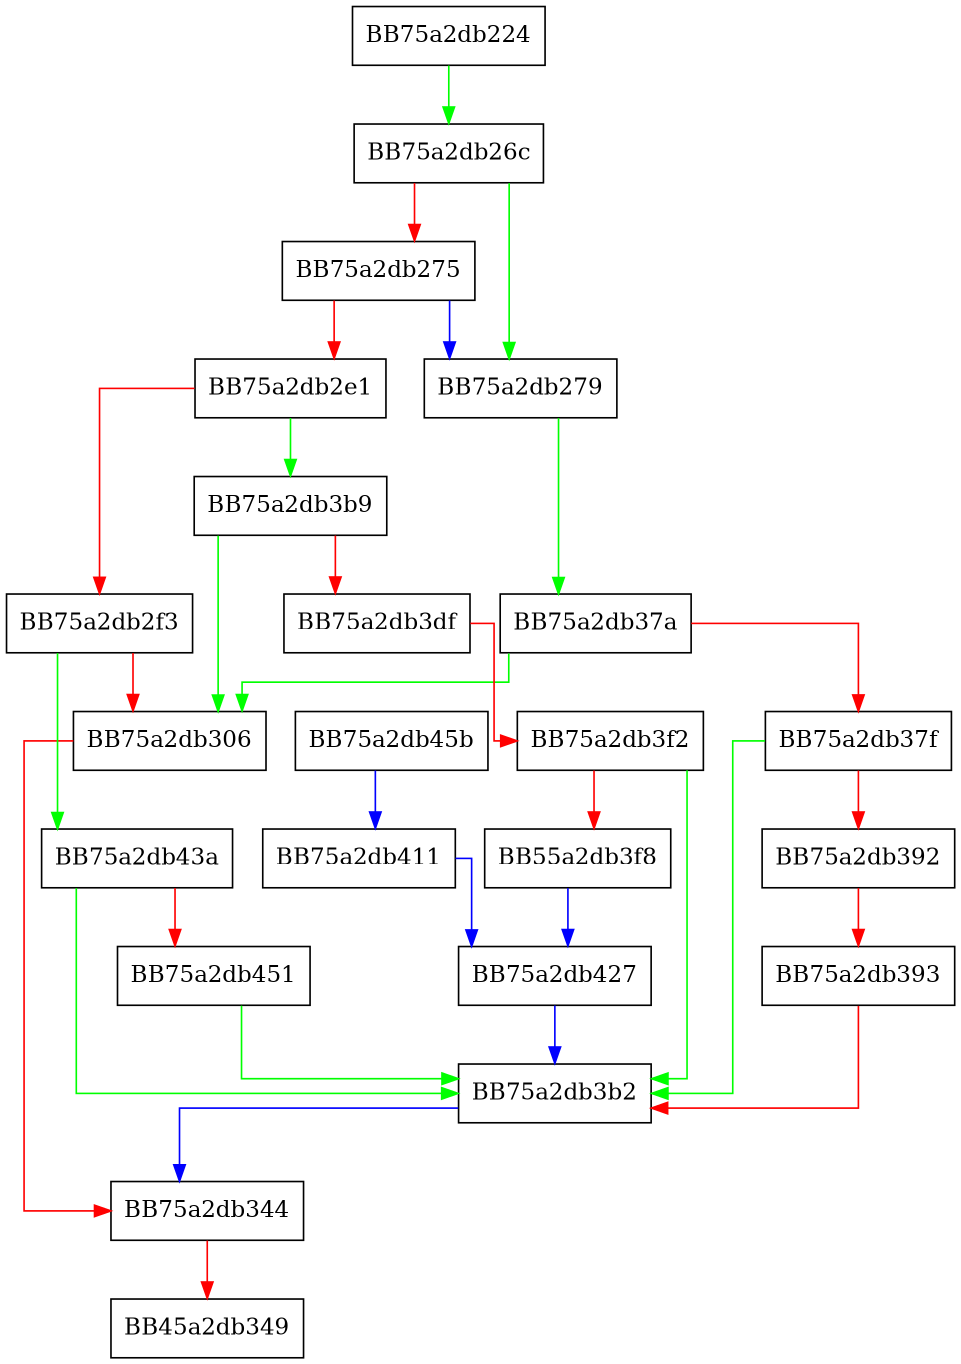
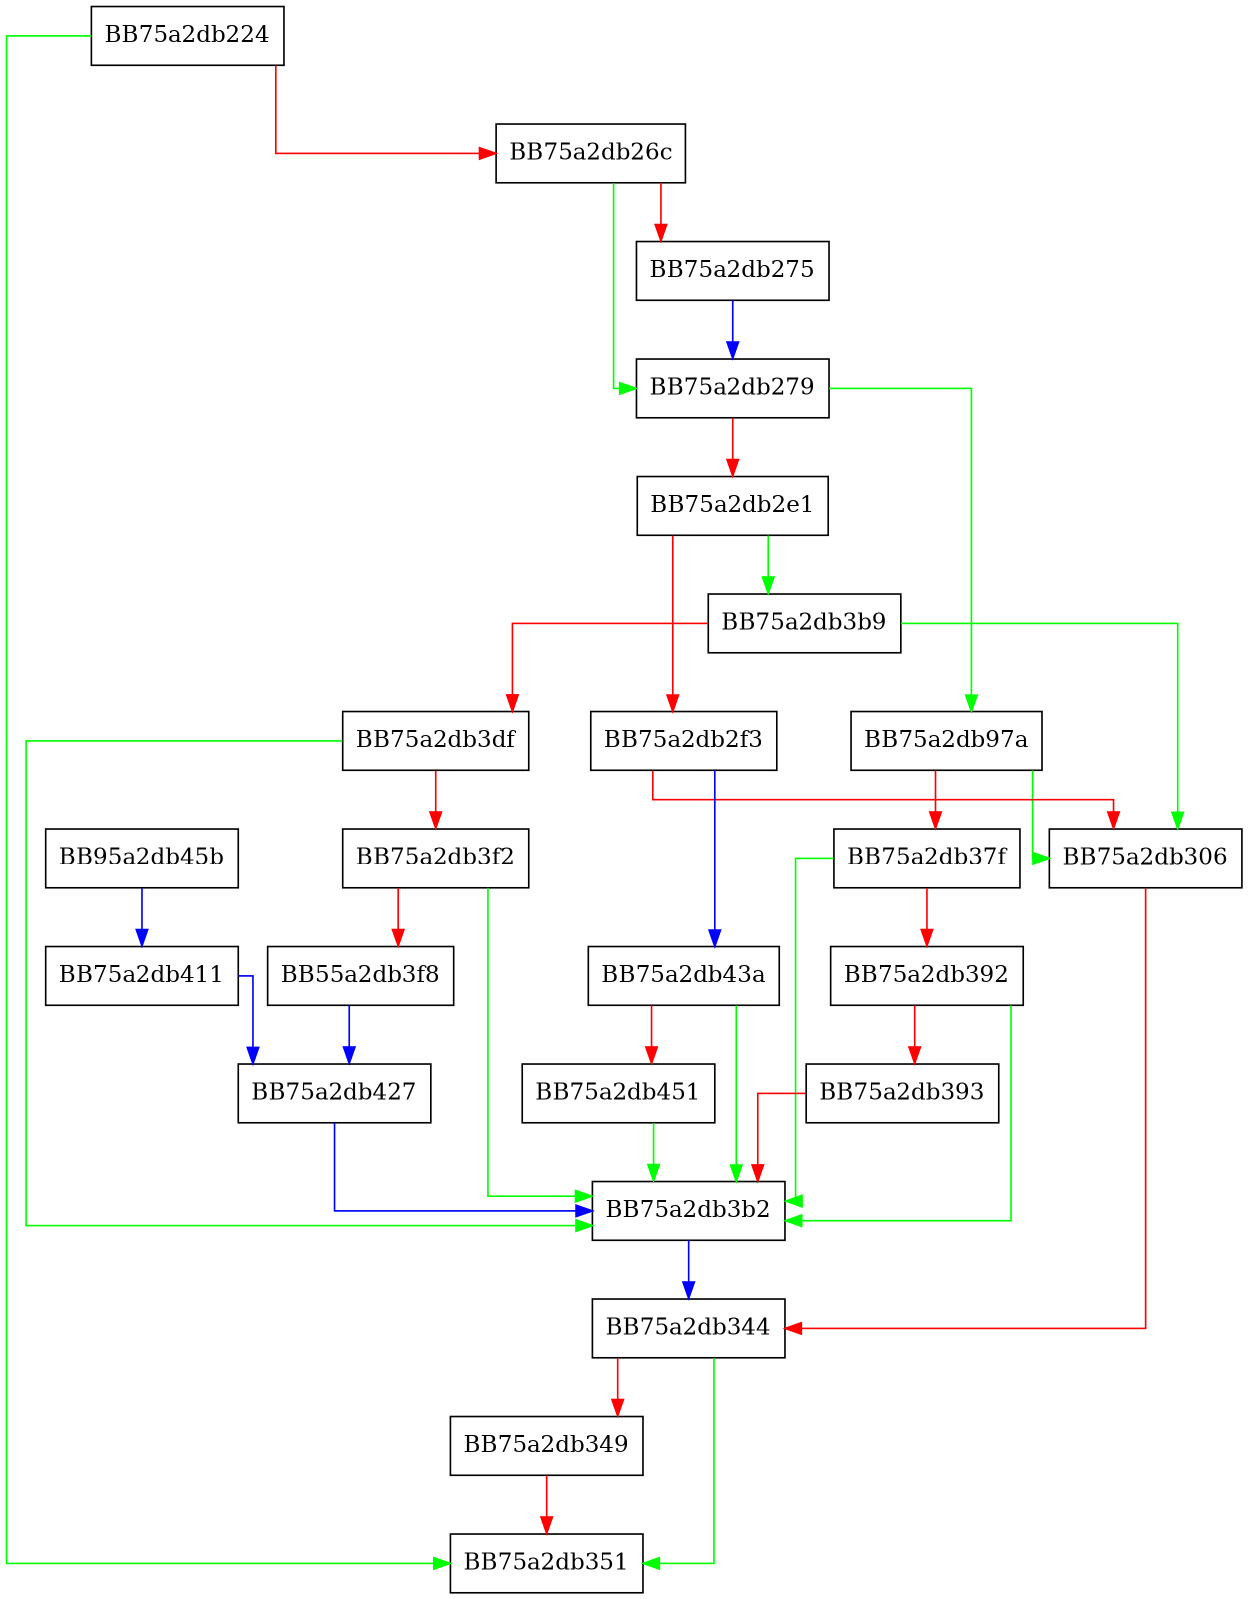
  digraph {
    splines=ortho
    node [shape=box]
    edge [color=red]
    BB75a2db224
+   BB75a2db351
    BB75a2db26c
    BB75a2db279
    BB75a2db275
-   BB75a2db37a
+   BB75a2db37a [label=BB75a2db97a]
    BB75a2db2e1
    BB75a2db306
    BB75a2db37f
    BB75a2db3b9
    BB75a2db2f3
    BB75a2db344
    BB75a2db3b2
    BB75a2db392
    BB75a2db3df
    BB75a2db43a
    BB75a2db3f2
    BB75a2db451
-   BB75a2db349 [label=BB45a2db349]
+   BB75a2db349
    n20 [label=BB75a2db393]
    n21 [label=BB55a2db3f8]
    BB75a2db427
    BB75a2db411
-   BB75a2db45b
-   BB75a2db224 -> BB75a2db26c [color=green]
+   BB75a2db45b [label=BB95a2db45b]
+   BB75a2db224 -> BB75a2db351 [color=green]
+   BB75a2db224 -> BB75a2db26c
    BB75a2db26c -> BB75a2db279 [color=green]
    BB75a2db26c -> BB75a2db275
    BB75a2db279 -> BB75a2db37a [color=green]
-   BB75a2db275 -> BB75a2db2e1
+   BB75a2db279 -> BB75a2db2e1
    BB75a2db275 -> BB75a2db279 [color=blue]
    BB75a2db37a -> BB75a2db306 [color=green]
    BB75a2db37a -> BB75a2db37f
    BB75a2db2e1 -> BB75a2db3b9 [color=green]
    BB75a2db2e1 -> BB75a2db2f3
    BB75a2db306 -> BB75a2db344
    BB75a2db37f -> BB75a2db3b2 [color=green]
    BB75a2db37f -> BB75a2db392
    BB75a2db3b9 -> BB75a2db306 [color=green]
    BB75a2db3b9 -> BB75a2db3df
    BB75a2db2f3 -> BB75a2db306
-   BB75a2db2f3 -> BB75a2db43a [color=green]
+   BB75a2db2f3 -> BB75a2db43a [color=blue]
+   BB75a2db344 -> BB75a2db351 [color=green]
    BB75a2db344 -> BB75a2db349
    BB75a2db3b2 -> BB75a2db344 [color=blue]
+   BB75a2db392 -> BB75a2db3b2 [color=green]
    BB75a2db392 -> n20
+   BB75a2db3df -> BB75a2db3b2 [color=green]
    BB75a2db3df -> BB75a2db3f2
    BB75a2db43a -> BB75a2db3b2 [color=green]
    BB75a2db43a -> BB75a2db451
    BB75a2db3f2 -> BB75a2db3b2 [color=green]
    BB75a2db3f2 -> n21
    BB75a2db451 -> BB75a2db3b2 [color=green]
+   BB75a2db349 -> BB75a2db351
    n20 -> BB75a2db3b2
    n21 -> BB75a2db427 [color=blue]
    BB75a2db427 -> BB75a2db3b2 [color=blue]
    BB75a2db411 -> BB75a2db427 [color=blue]
    BB75a2db45b -> BB75a2db411 [color=blue]
  }
